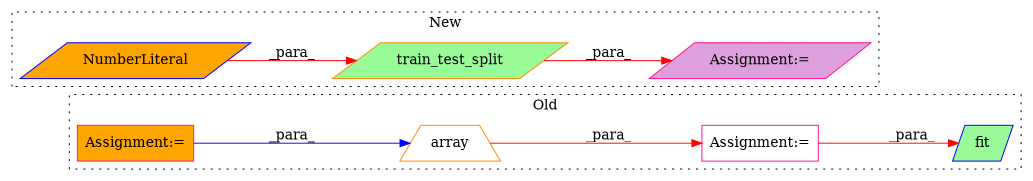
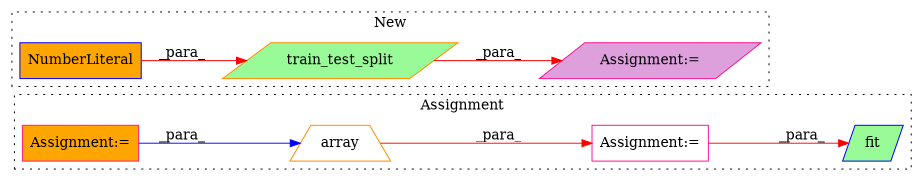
  digraph {
    rankdir=LR
    node [a=32 color=deeppink fillcolor=white l=2 shape=parallelogram style=filled]
    edge [color=red]
    n1 [color=darkorange l="17,-5" label=array s="1339,1563" shape=trapezium]
    n2 [color=blue fillcolor=palegreen l="4,1" label=fit s="1802,1840"]
    n3 [a=7 fillcolor=orange l=31 label="Assignment:=" s=1524 shape=box]
    n4 [a=7 l=1 label="Assignment:=" s=1332 shape=box]
    n5 [color=darkorange fillcolor=palegreen l="17,1" label=train_test_split s="1406,1467"]
-   n6 [a=34 color=blue fillcolor=orange label=NumberLiteral s=1458]
+   n6 [a=34 color=blue fillcolor=orange label=NumberLiteral s=1458 shape=box]
    n7 [a=7 fillcolor=plum label="Assignment:=" s=1404]
    subgraph cluster_1 {
-     label=Old
+     label=Assignment
      style=dotted
      n1
      n2
      n3
      n4
    }
    subgraph cluster_2 {
      label=New
      style=dotted
      n5
      n6
      n7
    }
    n1 -> n4 [label=_para_]
    n3 -> n1 [color=blue label=_para_]
    n4 -> n2 [label=_para_]
    n5 -> n7 [label=_para_]
    n6 -> n5 [label=_para_]
  }
